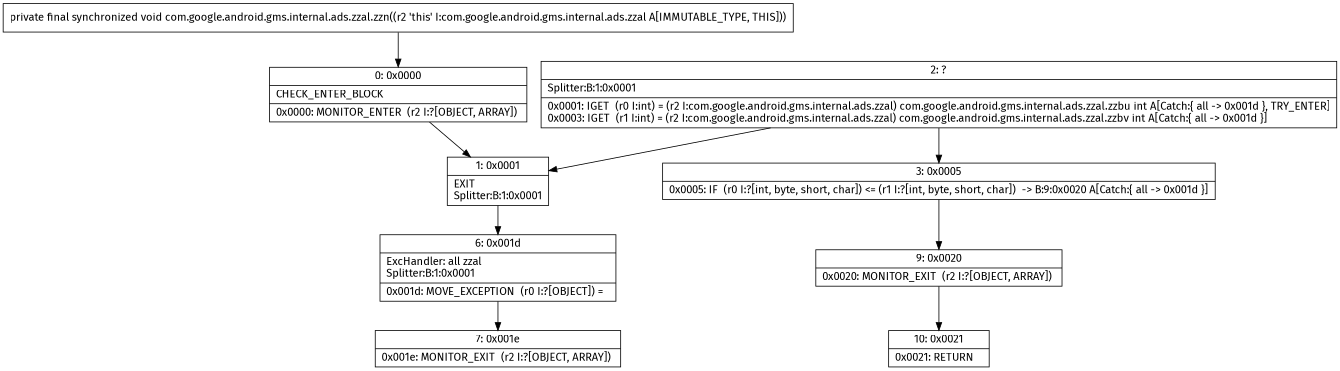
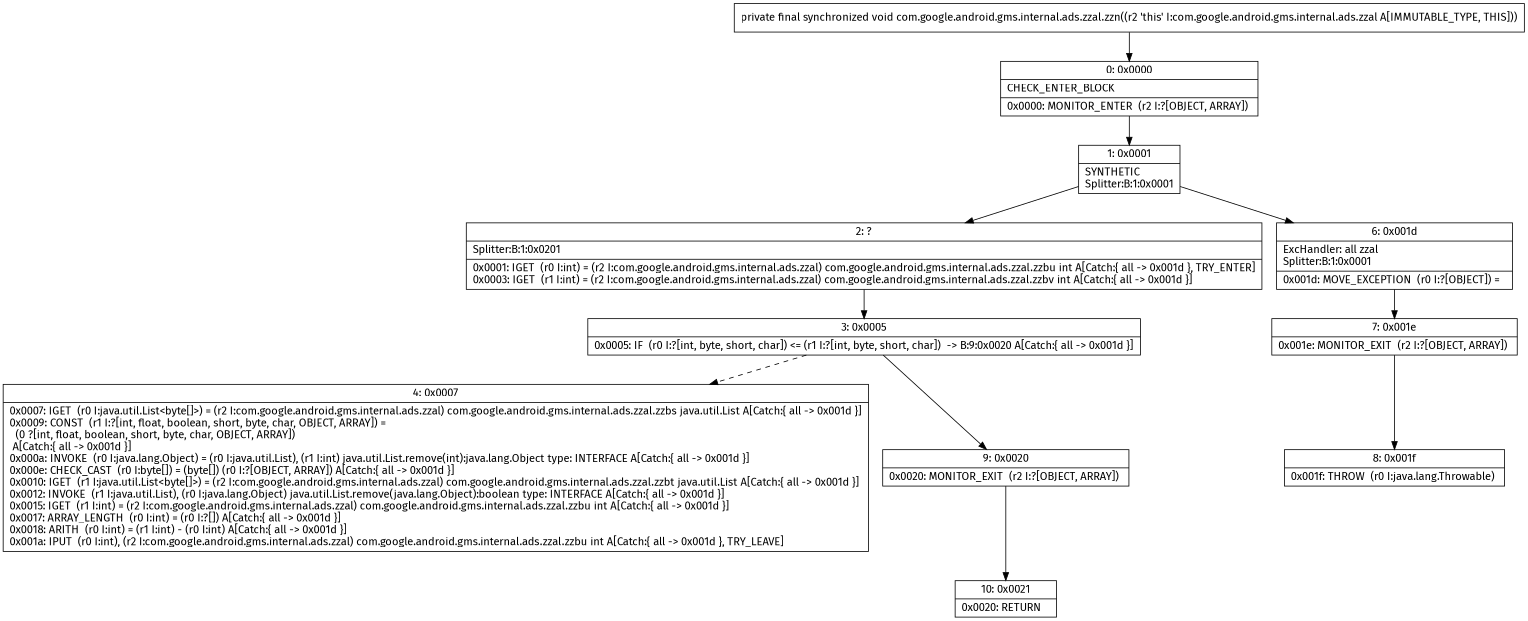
  digraph {
    fontname="Fira Sans"
    node [fontname="Fira Sans" shape=record]
    edge [fontname="Fira Sans"]
    n1 [label="{0\:\ 0x0000|CHECK_ENTER_BLOCK\l|0x0000: MONITOR_ENTER  (r2 I:?[OBJECT, ARRAY]) \l}"]
-   n2 [label="{1\:\ 0x0001|EXIT\lSplitter:B:1:0x0001\l}"]
-   n3 [label="{2\:\ ?|Splitter:B:1:0x0001\l|0x0001: IGET  (r0 I:int) = (r2 I:com.google.android.gms.internal.ads.zzal) com.google.android.gms.internal.ads.zzal.zzbu int A[Catch:\{ all \-\> 0x001d \}, TRY_ENTER]\l0x0003: IGET  (r1 I:int) = (r2 I:com.google.android.gms.internal.ads.zzal) com.google.android.gms.internal.ads.zzal.zzbv int A[Catch:\{ all \-\> 0x001d \}]\l}"]
+   n2 [label="{1\:\ 0x0001|SYNTHETIC\lSplitter:B:1:0x0001\l}"]
+   n3 [label="{2\:\ ?|Splitter:B:1:0x0201\l|0x0001: IGET  (r0 I:int) = (r2 I:com.google.android.gms.internal.ads.zzal) com.google.android.gms.internal.ads.zzal.zzbu int A[Catch:\{ all \-\> 0x001d \}, TRY_ENTER]\l0x0003: IGET  (r1 I:int) = (r2 I:com.google.android.gms.internal.ads.zzal) com.google.android.gms.internal.ads.zzal.zzbv int A[Catch:\{ all \-\> 0x001d \}]\l}"]
    n4 [label="{6\:\ 0x001d|ExcHandler: all zzal\lSplitter:B:1:0x0001\l|0x001d: MOVE_EXCEPTION  (r0 I:?[OBJECT]) =  \l}"]
    n5 [label="{3\:\ 0x0005|0x0005: IF  (r0 I:?[int, byte, short, char]) \<= (r1 I:?[int, byte, short, char])  \-\> B:9:0x0020 A[Catch:\{ all \-\> 0x001d \}]\l}"]
    n6 [label="{7\:\ 0x001e|0x001e: MONITOR_EXIT  (r2 I:?[OBJECT, ARRAY]) \l}"]
+   n7 [label="{4\:\ 0x0007|0x0007: IGET  (r0 I:java.util.List\<byte[]\>) = (r2 I:com.google.android.gms.internal.ads.zzal) com.google.android.gms.internal.ads.zzal.zzbs java.util.List A[Catch:\{ all \-\> 0x001d \}]\l0x0009: CONST  (r1 I:?[int, float, boolean, short, byte, char, OBJECT, ARRAY]) = \l  (0 ?[int, float, boolean, short, byte, char, OBJECT, ARRAY])\l A[Catch:\{ all \-\> 0x001d \}]\l0x000a: INVOKE  (r0 I:java.lang.Object) = (r0 I:java.util.List), (r1 I:int) java.util.List.remove(int):java.lang.Object type: INTERFACE A[Catch:\{ all \-\> 0x001d \}]\l0x000e: CHECK_CAST  (r0 I:byte[]) = (byte[]) (r0 I:?[OBJECT, ARRAY]) A[Catch:\{ all \-\> 0x001d \}]\l0x0010: IGET  (r1 I:java.util.List\<byte[]\>) = (r2 I:com.google.android.gms.internal.ads.zzal) com.google.android.gms.internal.ads.zzal.zzbt java.util.List A[Catch:\{ all \-\> 0x001d \}]\l0x0012: INVOKE  (r1 I:java.util.List), (r0 I:java.lang.Object) java.util.List.remove(java.lang.Object):boolean type: INTERFACE A[Catch:\{ all \-\> 0x001d \}]\l0x0015: IGET  (r1 I:int) = (r2 I:com.google.android.gms.internal.ads.zzal) com.google.android.gms.internal.ads.zzal.zzbu int A[Catch:\{ all \-\> 0x001d \}]\l0x0017: ARRAY_LENGTH  (r0 I:int) = (r0 I:?[]) A[Catch:\{ all \-\> 0x001d \}]\l0x0018: ARITH  (r0 I:int) = (r1 I:int) \- (r0 I:int) A[Catch:\{ all \-\> 0x001d \}]\l0x001a: IPUT  (r0 I:int), (r2 I:com.google.android.gms.internal.ads.zzal) com.google.android.gms.internal.ads.zzal.zzbu int A[Catch:\{ all \-\> 0x001d \}, TRY_LEAVE]\l}"]
    n8 [label="{9\:\ 0x0020|0x0020: MONITOR_EXIT  (r2 I:?[OBJECT, ARRAY]) \l}"]
-   n9 [label="{10\:\ 0x0021|0x0021: RETURN   \l}"]
+   n9 [label="{10\:\ 0x0021|0x0020: RETURN   \l}"]
+   n10 [label="{8\:\ 0x001f|0x001f: THROW  (r0 I:java.lang.Throwable) \l}"]
    n11 [label="{private final synchronized void com.google.android.gms.internal.ads.zzal.zzn((r2 'this' I:com.google.android.gms.internal.ads.zzal A[IMMUTABLE_TYPE, THIS])) }"]
    n1 -> n2
-   n3 -> n2
+   n2 -> n3
    n2 -> n4
    n3 -> n5
    n4 -> n6
+   n5 -> n7 [style=dashed]
    n5 -> n8
+   n6 -> n10
    n8 -> n9
    n11 -> n1
  }
